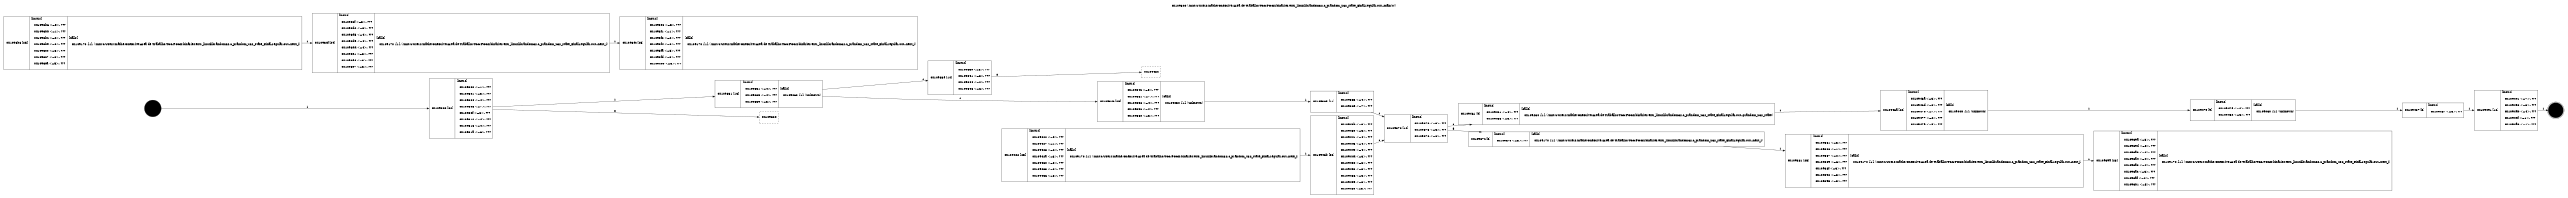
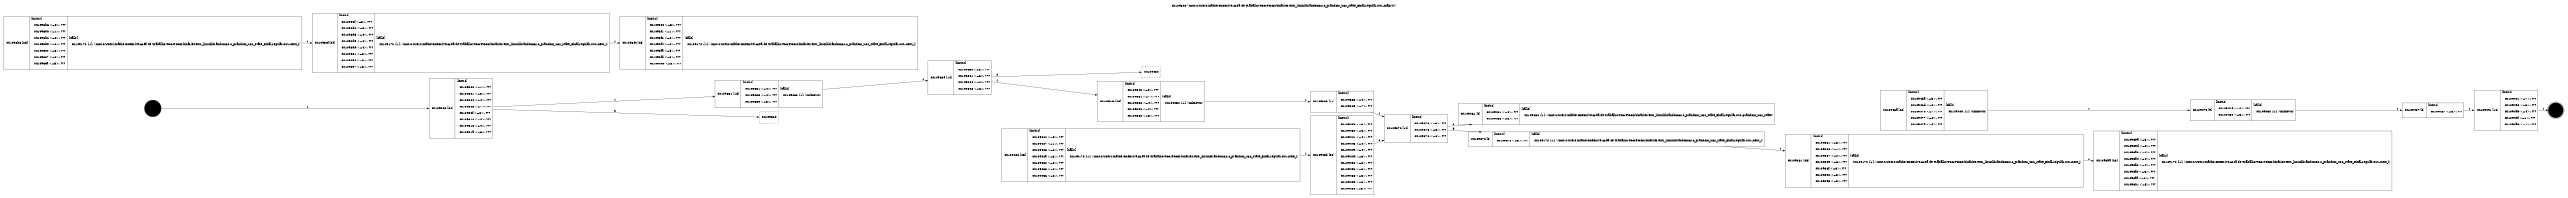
  digraph {
    label="0x109300 (/mnt/c/Users/mathe/OneDrive/Área de Trabalho/TCC/POCII/binaries/extr_linuxlibrandom32.c_prandom_u32_state_Final-regular.out::main(0))"
    labelloc=t
    rankdir=LR
    node [shape=record]
    Entry [fillcolor=black height=0.3 shape=circle style=filled width=0.3]
    n2 [label="{\n     0x109300 [32]\l\n     | [instrs]\l\n     &nbsp;&nbsp;0x109300 \<+1\>: ???\l\n     &nbsp;&nbsp;0x109301 \<+3\>: ???\l\n     &nbsp;&nbsp;0x109304 \<+4\>: ???\l\n     &nbsp;&nbsp;0x109308 \<+7\>: ???\l\n     &nbsp;&nbsp;0x10930f \<+3\>: ???\l\n     &nbsp;&nbsp;0x109312 \<+4\>: ???\l\n     &nbsp;&nbsp;0x109316 \<+4\>: ???\l\n     &nbsp;&nbsp;0x10931a \<+6\>: ???\l\n  }"]
    n3 [label="{\n     0x109331 [13]\l\n     | [instrs]\l\n     &nbsp;&nbsp;0x109331 \<+4\>: ???\l\n     &nbsp;&nbsp;0x109335 \<+4\>: ???\l\n     &nbsp;&nbsp;0x109339 \<+5\>: ???\l\n     | [calls]\l\n     &nbsp;&nbsp;0x109060 \{1\} (unknown)\l\n  }"]
    n4 [label="{\n     0x109320\l\n  }" style=dashed]
    n5 [label="{\n     0x10933e [14]\l\n     | [instrs]\l\n     &nbsp;&nbsp;0x10933e \<+3\>: ???\l\n     &nbsp;&nbsp;0x109341 \<+3\>: ???\l\n     &nbsp;&nbsp;0x109344 \<+2\>: ???\l\n     &nbsp;&nbsp;0x109346 \<+6\>: ???\l\n  }"]
    n6 [label="{\n     0x10948c\l\n  }" style=dashed]
    n7 [label="{\n     0x10934c [25]\l\n     | [instrs]\l\n     &nbsp;&nbsp;0x10934c \<+5\>: ???\l\n     &nbsp;&nbsp;0x109351 \<+7\>: ???\l\n     &nbsp;&nbsp;0x109358 \<+4\>: ???\l\n     &nbsp;&nbsp;0x10935c \<+4\>: ???\l\n     &nbsp;&nbsp;0x109360 \<+5\>: ???\l\n     | [calls]\l\n     &nbsp;&nbsp;0x109050 \{1\} (unknown)\l\n  }"]
    n8 [label="{\n     0x109365 [11]\l\n     | [instrs]\l\n     &nbsp;&nbsp;0x109365 \<+4\>: ???\l\n     &nbsp;&nbsp;0x109369 \<+7\>: ???\l\n  }"]
    n9 [label="{\n     0x109370 [12]\l\n     | [instrs]\l\n     &nbsp;&nbsp;0x109370 \<+3\>: ???\l\n     &nbsp;&nbsp;0x109373 \<+3\>: ???\l\n     &nbsp;&nbsp;0x109376 \<+6\>: ???\l\n  }"]
    Exit [fillcolor=black height=0.3 peripheries=2 shape=circle style=filled width=0.3]
    n11 [label="{\n     0x109461 [9]\l\n     | [instrs]\l\n     &nbsp;&nbsp;0x109461 \<+4\>: ???\l\n     &nbsp;&nbsp;0x109465 \<+5\>: ???\l\n     | [calls]\l\n     &nbsp;&nbsp;0x109230 \{1\} (/mnt/c/Users/mathe/OneDrive/Área de Trabalho/TCC/POCII/binaries/extr_linuxlibrandom32.c_prandom_u32_state_Final-regular.out::prandom_u32_state)\l\n  }"]
    n12 [label="{\n     0x10937c [5]\l\n     | [instrs]\l\n     &nbsp;&nbsp;0x10937c \<+5\>: ???\l\n     | [calls]\l\n     &nbsp;&nbsp;0x109170 \{1\} (/mnt/c/Users/mathe/OneDrive/Área de Trabalho/TCC/POCII/binaries/extr_linuxlibrandom32.c_prandom_u32_state_Final-regular.out::next_i)\l\n  }"]
    n13 [label="{\n     0x10946a [20]\l\n     | [instrs]\l\n     &nbsp;&nbsp;0x10946a \<+3\>: ???\l\n     &nbsp;&nbsp;0x10946d \<+3\>: ???\l\n     &nbsp;&nbsp;0x109470 \<+7\>: ???\l\n     &nbsp;&nbsp;0x109477 \<+2\>: ???\l\n     &nbsp;&nbsp;0x109479 \<+5\>: ???\l\n     | [calls]\l\n     &nbsp;&nbsp;0x109040 \{1\} (unknown)\l\n  }"]
    n14 [label="{\n     0x109381 [25]\l\n     | [instrs]\l\n     &nbsp;&nbsp;0x109381 \<+5\>: ???\l\n     &nbsp;&nbsp;0x109386 \<+1\>: ???\l\n     &nbsp;&nbsp;0x109387 \<+2\>: ???\l\n     &nbsp;&nbsp;0x109389 \<+6\>: ???\l\n     &nbsp;&nbsp;0x10938f \<+3\>: ???\l\n     &nbsp;&nbsp;0x109392 \<+3\>: ???\l\n     &nbsp;&nbsp;0x109395 \<+5\>: ???\l\n     | [calls]\l\n     &nbsp;&nbsp;0x109170 \{1\} (/mnt/c/Users/mathe/OneDrive/Área de Trabalho/TCC/POCII/binaries/extr_linuxlibrandom32.c_prandom_u32_state_Final-regular.out::next_i)\l\n  }"]
    n15 [label="{\n     0x10947e [9]\l\n     | [instrs]\l\n     &nbsp;&nbsp;0x10947e \<+4\>: ???\l\n     &nbsp;&nbsp;0x109482 \<+5\>: ???\l\n     | [calls]\l\n     &nbsp;&nbsp;0x109030 \{1\} (unknown)\l\n  }"]
    n16 [label="{\n     0x10939a [28]\l\n     | [instrs]\l\n     &nbsp;&nbsp;0x10939a \<+3\>: ???\l\n     &nbsp;&nbsp;0x10939d \<+3\>: ???\l\n     &nbsp;&nbsp;0x1093a0 \<+4\>: ???\l\n     &nbsp;&nbsp;0x1093a4 \<+4\>: ???\l\n     &nbsp;&nbsp;0x1093a8 \<+4\>: ???\l\n     &nbsp;&nbsp;0x1093ac \<+3\>: ???\l\n     &nbsp;&nbsp;0x1093af \<+2\>: ???\l\n     &nbsp;&nbsp;0x1093b1 \<+5\>: ???\l\n     | [calls]\l\n     &nbsp;&nbsp;0x109170 \{1\} (/mnt/c/Users/mathe/OneDrive/Área de Trabalho/TCC/POCII/binaries/extr_linuxlibrandom32.c_prandom_u32_state_Final-regular.out::next_i)\l\n  }"]
    n17 [label="{\n     0x1093b6 [25]\l\n     | [instrs]\l\n     &nbsp;&nbsp;0x1093b6 \<+5\>: ???\l\n     &nbsp;&nbsp;0x1093bb \<+1\>: ???\l\n     &nbsp;&nbsp;0x1093bc \<+2\>: ???\l\n     &nbsp;&nbsp;0x1093be \<+6\>: ???\l\n     &nbsp;&nbsp;0x1093c4 \<+3\>: ???\l\n     &nbsp;&nbsp;0x1093c7 \<+3\>: ???\l\n     &nbsp;&nbsp;0x1093ca \<+5\>: ???\l\n     | [calls]\l\n     &nbsp;&nbsp;0x109170 \{1\} (/mnt/c/Users/mathe/OneDrive/Área de Trabalho/TCC/POCII/binaries/extr_linuxlibrandom32.c_prandom_u32_state_Final-regular.out::next_i)\l\n  }"]
    n18 [label="{\n     0x1093cf [29]\l\n     | [instrs]\l\n     &nbsp;&nbsp;0x1093cf \<+3\>: ???\l\n     &nbsp;&nbsp;0x1093d2 \<+3\>: ???\l\n     &nbsp;&nbsp;0x1093d5 \<+4\>: ???\l\n     &nbsp;&nbsp;0x1093d9 \<+4\>: ???\l\n     &nbsp;&nbsp;0x1093dd \<+4\>: ???\l\n     &nbsp;&nbsp;0x1093e1 \<+3\>: ???\l\n     &nbsp;&nbsp;0x1093e4 \<+3\>: ???\l\n     &nbsp;&nbsp;0x1093e7 \<+5\>: ???\l\n     | [calls]\l\n     &nbsp;&nbsp;0x109170 \{1\} (/mnt/c/Users/mathe/OneDrive/Área de Trabalho/TCC/POCII/binaries/extr_linuxlibrandom32.c_prandom_u32_state_Final-regular.out::next_i)\l\n  }"]
    n19 [label="{\n     0x1093ec [25]\l\n     | [instrs]\l\n     &nbsp;&nbsp;0x1093ec \<+5\>: ???\l\n     &nbsp;&nbsp;0x1093f1 \<+1\>: ???\l\n     &nbsp;&nbsp;0x1093f2 \<+2\>: ???\l\n     &nbsp;&nbsp;0x1093f4 \<+6\>: ???\l\n     &nbsp;&nbsp;0x1093fa \<+3\>: ???\l\n     &nbsp;&nbsp;0x1093fd \<+3\>: ???\l\n     &nbsp;&nbsp;0x109400 \<+5\>: ???\l\n     | [calls]\l\n     &nbsp;&nbsp;0x109170 \{1\} (/mnt/c/Users/mathe/OneDrive/Área de Trabalho/TCC/POCII/binaries/extr_linuxlibrandom32.c_prandom_u32_state_Final-regular.out::next_i)\l\n  }"]
    n20 [label="{\n     0x109422 [25]\l\n     | [instrs]\l\n     &nbsp;&nbsp;0x109422 \<+5\>: ???\l\n     &nbsp;&nbsp;0x109427 \<+1\>: ???\l\n     &nbsp;&nbsp;0x109428 \<+2\>: ???\l\n     &nbsp;&nbsp;0x10942a \<+6\>: ???\l\n     &nbsp;&nbsp;0x109430 \<+3\>: ???\l\n     &nbsp;&nbsp;0x109433 \<+3\>: ???\l\n     &nbsp;&nbsp;0x109436 \<+5\>: ???\l\n     | [calls]\l\n     &nbsp;&nbsp;0x109170 \{1\} (/mnt/c/Users/mathe/OneDrive/Área de Trabalho/TCC/POCII/binaries/extr_linuxlibrandom32.c_prandom_u32_state_Final-regular.out::next_i)\l\n  }"]
    n21 [label="{\n     0x10943b [38]\l\n     | [instrs]\l\n     &nbsp;&nbsp;0x10943b \<+3\>: ???\l\n     &nbsp;&nbsp;0x10943e \<+3\>: ???\l\n     &nbsp;&nbsp;0x109441 \<+4\>: ???\l\n     &nbsp;&nbsp;0x109445 \<+4\>: ???\l\n     &nbsp;&nbsp;0x109449 \<+4\>: ???\l\n     &nbsp;&nbsp;0x10944d \<+3\>: ???\l\n     &nbsp;&nbsp;0x109450 \<+3\>: ???\l\n     &nbsp;&nbsp;0x109453 \<+3\>: ???\l\n     &nbsp;&nbsp;0x109456 \<+3\>: ???\l\n     &nbsp;&nbsp;0x109459 \<+3\>: ???\l\n     &nbsp;&nbsp;0x10945c \<+5\>: ???\l\n  }"]
    n22 [label="{\n     0x109487 [5]\l\n     | [instrs]\l\n     &nbsp;&nbsp;0x109487 \<+5\>: ???\l\n  }"]
    n23 [label="{\n     0x109491 [16]\l\n     | [instrs]\l\n     &nbsp;&nbsp;0x109491 \<+7\>: ???\l\n     &nbsp;&nbsp;0x109498 \<+3\>: ???\l\n     &nbsp;&nbsp;0x10949b \<+4\>: ???\l\n     &nbsp;&nbsp;0x10949f \<+1\>: ???\l\n     &nbsp;&nbsp;0x1094a0 \<+1\>: ???\l\n  }"]
    Entry -> n2 [label=" 1"]
    n2 -> n3 [label=" 1"]
    n2 -> n4 [label=" 0"]
    n3 -> n5 [label=" 1"]
    n5 -> n6 [label=" 0"]
-   n3 -> n7 [label=" 1"]
+   n5 -> n7 [label=" 1"]
    n7 -> n8 [label=" 1"]
    n8 -> n9 [label=" 1"]
    n9 -> n11 [label=" 1"]
    n9 -> n12 [label=" 8"]
-   n11 -> n13 [label=" 1"]
    n12 -> n14 [label=" 1"]
    n13 -> n15 [label=" 1"]
    n14 -> n16 [label=" 1"]
    n15 -> n22 [label=" 1"]
    n17 -> n18 [label=" 1"]
    n18 -> n19 [label=" 1"]
    n20 -> n21 [label=" 1"]
    n21 -> n9 [label=" 1"]
    n22 -> n23 [label=" 1"]
    n23 -> Exit [label=" 1"]
  }
